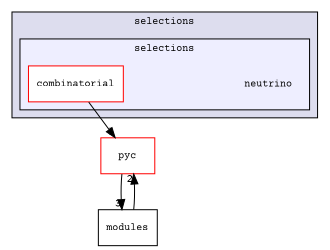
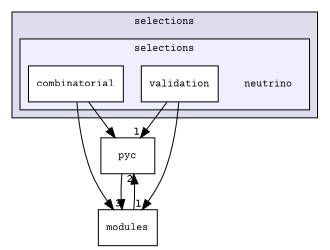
  digraph {
    compound=true
    fontname="Courier Prime"
    node [color=black fontname="Courier Prime" fontsize=10 shape=box fillcolor=white style=filled]
    edge [fontname="Courier Prime" headlabel=1 labeldistance=1.5 labelfontname=Helvetica labelfontsize=10]
    n1 [color=red label=neutrino shape=plaintext fillcolor="" style=""]
-   n2 [color=red label=combinatorial]
-   n4 [color=red label=pyc]
+   n2 [label=combinatorial]
+   n3 [label=validation]
+   n4 [label=pyc]
    n5 [label=modules]
    subgraph cluster_1 {
      bgcolor="#ddddee"
      fontsize=10
      label=selections
      pencolor=black
      subgraph cluster_2 {
        bgcolor="#eeeeff"
        fontsize=10
        label=selections
        pencolor=black
        n1
        n2
+       n3
      }
    }
    n2 -> n4
+   n2 -> n5
+   n3 -> n4
+   n3 -> n5
    n4 -> n5 [headlabel=3]
    n5 -> n4 [headlabel=2]
  }
